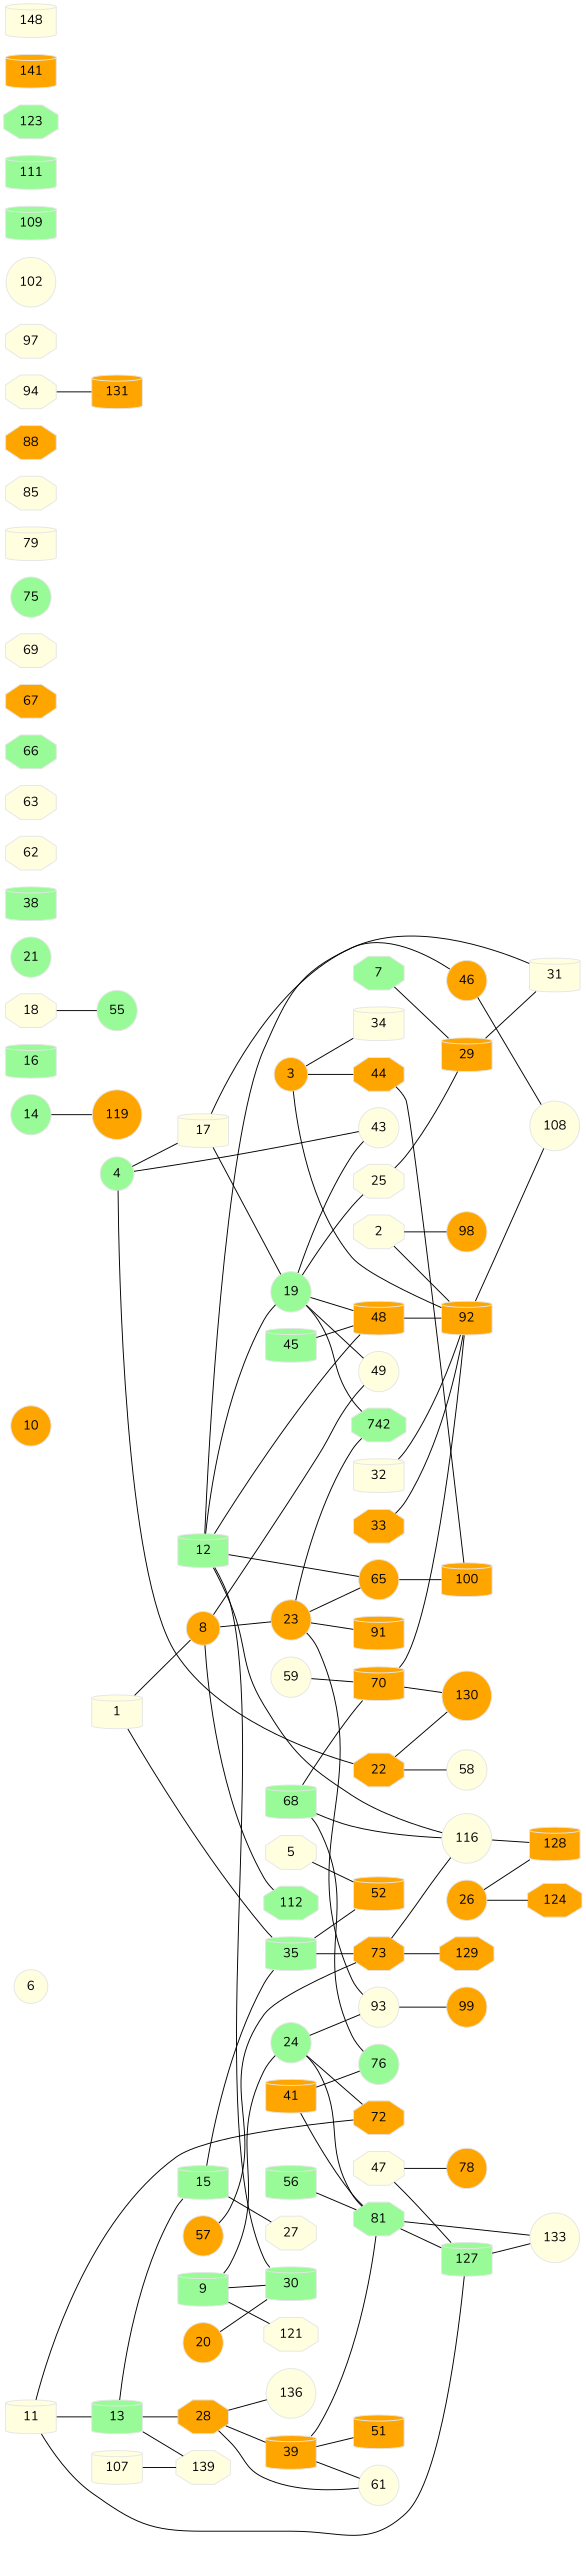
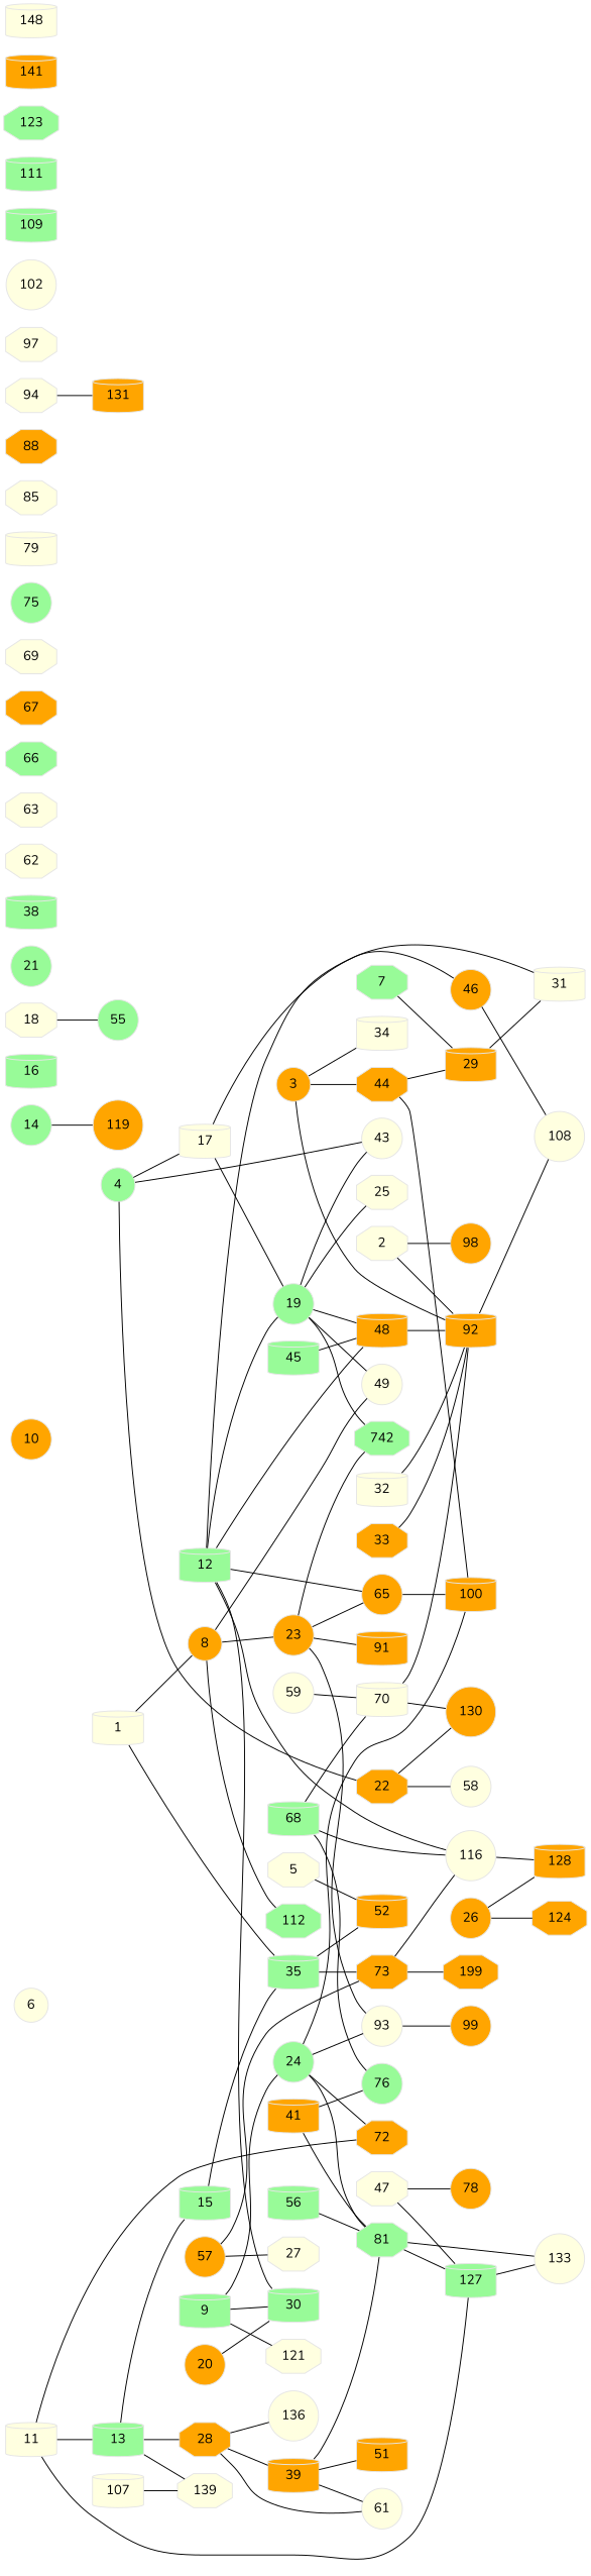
  graph {
    fontname=Nunito
    rankdir=LR
    node [color=gray90 fillcolor=lightyellow fontname=Nunito shape=cylinder style=filled]
    edge [fontname=Nunito]
    1 [super="+114"]
    8 [fillcolor=orange shape=circle super="+71"]
    35 [fillcolor=palegreen]
    23 [fillcolor=orange shape=circle super="+126"]
    49 [shape=circle]
    112 [fillcolor=palegreen shape=octagon]
    52 [fillcolor=orange super="+82"]
    73 [fillcolor=orange shape=octagon super="+101"]
    92 [fillcolor=orange super="+113"]
    108 [shape=circle]
    2 [shape=octagon]
    98 [fillcolor=orange shape=circle]
    3 [fillcolor=orange shape=circle super="+40"]
    34
    44 [fillcolor=orange shape=octagon super="+134"]
    100 [fillcolor=orange super="+149"]
    4 [fillcolor=palegreen shape=circle super="+42"]
    17 [super="+115"]
    22 [fillcolor=orange shape=octagon super="+36"]
    43 [shape=circle]
    19 [fillcolor=palegreen shape=circle super="+86"]
    46 [fillcolor=orange shape=circle super="+89"]
    58 [shape=circle super="+117"]
    130 [fillcolor=orange shape=circle]
    5 [shape=octagon super="+105"]
    6 [shape=circle]
    29 [fillcolor=orange super="+50"]
    31
    7 [fillcolor=palegreen shape=octagon]
    65 [fillcolor=orange shape=circle super="+110"]
    n31 [fillcolor=palegreen label=742 shape=octagon]
    91 [fillcolor=orange]
    93 [shape=circle super="+143"]
    9 [fillcolor=palegreen super="+54"]
    24 [fillcolor=palegreen shape=circle super="+53"]
    30 [fillcolor=palegreen]
    121 [shape=octagon]
    72 [fillcolor=orange shape=octagon]
    81 [fillcolor=palegreen shape=octagon super="+146"]
    10 [fillcolor=orange shape=circle]
    11 [super="+104"]
    13 [fillcolor=palegreen super="+37"]
    127 [fillcolor=palegreen super="+137"]
    15 [fillcolor=palegreen super="+90"]
    28 [fillcolor=orange shape=octagon super="+77"]
    139 [shape=octagon]
    133 [shape=circle]
    12 [fillcolor=palegreen super="+87"]
    48 [fillcolor=orange]
    116 [shape=circle super="+135"]
    25 [shape=octagon]
    128 [fillcolor=orange super="+140"]
    27 [shape=octagon]
    39 [fillcolor=orange super="+125"]
    61 [shape=circle]
    136 [shape=circle]
    14 [fillcolor=palegreen shape=circle]
    119 [fillcolor=orange shape=circle]
    16 [fillcolor=palegreen]
    18 [shape=octagon super="+145"]
    55 [fillcolor=palegreen shape=circle super="+120"]
    20 [fillcolor=orange shape=circle super="+60"]
    21 [fillcolor=palegreen shape=circle super="+118"]
    99 [fillcolor=orange shape=circle]
    26 [fillcolor=orange shape=circle super="+84"]
    124 [fillcolor=orange shape=octagon]
    51 [fillcolor=orange super="+64"]
    32
    33 [fillcolor=orange shape=octagon]
-   129 [fillcolor=orange shape=octagon super="+132"]
+   129 [fillcolor=orange shape=octagon super="+132" label=199]
    38 [fillcolor=palegreen]
    41 [fillcolor=orange super="+147"]
    76 [fillcolor=palegreen shape=circle]
    45 [fillcolor=palegreen]
    78 [fillcolor=orange shape=circle super="+138"]
    47 [shape=octagon]
    56 [fillcolor=palegreen super="+96"]
    57 [fillcolor=orange shape=circle super="+83"]
    59 [shape=circle super="+144"]
-   70 [fillcolor=orange super="+106"]
+   70 [super="+106"]
    62 [shape=octagon]
    63 [shape=octagon]
    66 [fillcolor=palegreen shape=octagon]
    67 [fillcolor=orange shape=octagon]
    68 [fillcolor=palegreen super="+74"]
    69 [shape=octagon]
    75 [fillcolor=palegreen shape=circle]
    79
    85 [shape=octagon]
    88 [fillcolor=orange shape=octagon]
    94 [shape=octagon]
    131 [fillcolor=orange]
    97 [shape=octagon super="+122"]
    102 [shape=circle]
    107
    109 [fillcolor=palegreen]
    111 [fillcolor=palegreen]
    123 [fillcolor=palegreen shape=octagon]
    141 [fillcolor=orange]
    148
    1 -- 8
    1 -- 35
    8 -- 23
    8 -- 49
    8 -- 112
    35 -- 52
    35 -- 73
    23 -- 65
    23 -- n31
    23 -- 91
    23 -- 93
    73 -- 116
    73 -- 129
    92 -- 108
    2 -- 92
    2 -- 98
    3 -- 92
    3 -- 34
    3 -- 44
    44 -- 100
    4 -- 17
    4 -- 22
    4 -- 43
    17 -- 19
    17 -- 46
    22 -- 58
    22 -- 130
    19 -- 49
    19 -- 43
    19 -- n31
    19 -- 48
    19 -- 25
    46 -- 108
    5 -- 52
    29 -- 31
    7 -- 29
    65 -- 100
    93 -- 99
    9 -- 24
    9 -- 30
    9 -- 121
+   24 -- 100
    24 -- 93
    24 -- 72
    24 -- 81
    81 -- 127
    81 -- 133
    11 -- 72
    11 -- 13
    11 -- 127
    13 -- 15
    13 -- 28
    13 -- 139
    127 -- 133
    15 -- 35
-   15 -- 27
+   57 -- 27
    28 -- 39
    28 -- 61
    28 -- 136
    12 -- 19
    12 -- 31
    12 -- 65
    12 -- 30
    12 -- 48
    12 -- 116
    48 -- 92
    116 -- 128
-   25 -- 29
+   44 -- 29
    39 -- 81
    39 -- 61
    39 -- 51
    14 -- 119
    18 -- 55
    20 -- 30
    26 -- 128
    26 -- 124
    32 -- 92
    33 -- 92
    41 -- 81
    41 -- 76
    45 -- 48
    47 -- 127
    47 -- 78
    56 -- 81
    57 -- 73
    59 -- 70
    70 -- 92
    70 -- 130
    68 -- 116
    68 -- 76
    68 -- 70
    94 -- 131
    107 -- 139
  }
